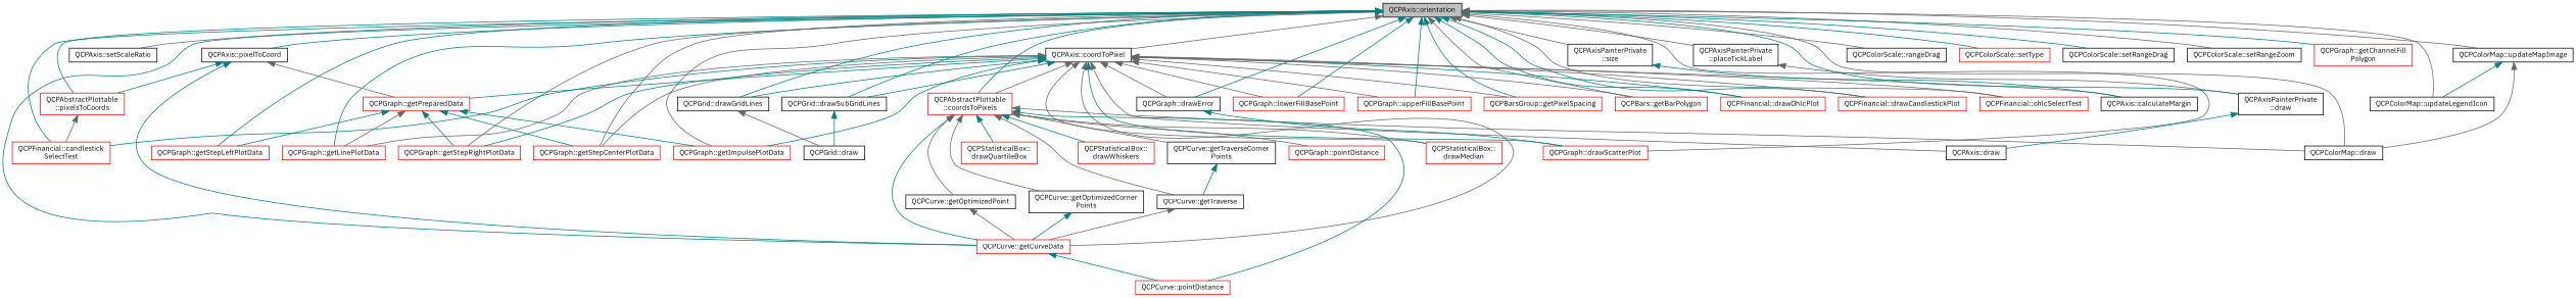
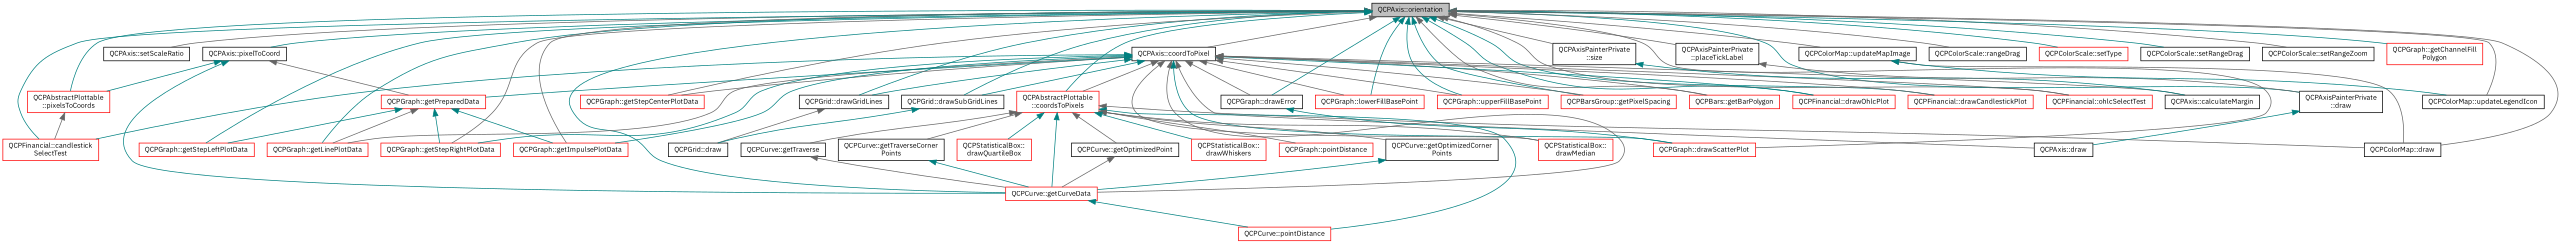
  digraph {
    fontname="IBM Plex Sans"
    rankdir=TB
    node [color=red fillcolor=white fontname="IBM Plex Sans" fontsize=10 shape=record style=filled]
    edge [color=teal dir=back fontname="IBM Plex Sans" fontsize=10 labelfontname=Helvetica labelfontsize=10 style=solid]
    n1 [color=black fillcolor=grey75 fontcolor=black height=0.2 label="QCPAxis::orientation" width=0.4]
    n2 [color=black height=0.2 label="QCPGrid::drawGridLines" width=0.4]
    n3 [color=black height=0.2 label="QCPGrid::drawSubGridLines" width=0.4]
    n4 [color=black height=0.2 label="QCPAxis::setScaleRatio" width=0.4]
    n5 [color=black height=0.2 label="QCPAxis::pixelToCoord" width=0.4]
    n6 [height=0.2 label="QCPAbstractPlottable\l::pixelsToCoords" width=0.4]
    n7 [height=0.2 label="QCPFinancial::candlestick\lSelectTest" width=0.4]
    n8 [height=0.2 label="QCPGraph::getLinePlotData" width=0.4]
    n9 [height=0.2 label="QCPGraph::getStepLeftPlotData" width=0.4]
    n10 [height=0.2 label="QCPGraph::getStepRightPlotData" width=0.4]
    n11 [height=0.2 label="QCPGraph::getStepCenterPlotData" width=0.4]
    n12 [height=0.2 label="QCPGraph::getImpulsePlotData" width=0.4]
    n13 [height=0.2 label="QCPCurve::getCurveData" width=0.4]
    n14 [color=black height=0.2 label="QCPAxis::coordToPixel" width=0.4]
    n15 [height=0.2 label="QCPAbstractPlottable\l::coordsToPixels" width=0.4]
    n16 [color=black height=0.2 label="QCPColorMap::draw" width=0.4]
    n17 [height=0.2 label="QCPGraph::drawScatterPlot" width=0.4]
    n18 [color=black height=0.2 label="QCPGraph::drawError" width=0.4]
    n19 [height=0.2 label="QCPGraph::lowerFillBasePoint" width=0.4]
    n20 [height=0.2 label="QCPGraph::upperFillBasePoint" width=0.4]
    n21 [height=0.2 label="QCPBarsGroup::getPixelSpacing" width=0.4]
    n22 [height=0.2 label="QCPBars::getBarPolygon" width=0.4]
    n23 [height=0.2 label="QCPFinancial::drawOhlcPlot" width=0.4]
    n24 [height=0.2 label="QCPFinancial::drawCandlestickPlot" width=0.4]
    n25 [height=0.2 label="QCPFinancial::ohlcSelectTest" width=0.4]
    n26 [color=black height=0.2 label="QCPAxisPainterPrivate\l::draw" width=0.4]
    n27 [color=black height=0.2 label="QCPAxisPainterPrivate\l::size" width=0.4]
    n28 [color=black height=0.2 label="QCPAxisPainterPrivate\l::placeTickLabel" width=0.4]
    n29 [color=black height=0.2 label="QCPColorScale::rangeDrag" width=0.4]
    n30 [height=0.2 label="QCPColorScale::setType" width=0.4]
    n31 [color=black height=0.2 label="QCPColorScale::setRangeDrag" width=0.4]
    n32 [color=black height=0.2 label="QCPColorScale::setRangeZoom" width=0.4]
    n33 [height=0.2 label="QCPGraph::getChannelFill\lPolygon" width=0.4]
    n34 [color=black height=0.2 label="QCPColorMap::updateLegendIcon" width=0.4]
    n35 [color=black height=0.2 label="QCPColorMap::updateMapImage" width=0.4]
    n36 [color=black height=0.2 label="QCPGrid::draw" width=0.4]
    n37 [height=0.2 label="QCPGraph::getPreparedData" width=0.4]
    n38 [height=0.2 label="QCPCurve::pointDistance" width=0.4]
    n39 [color=black height=0.2 label="QCPAxis::draw" width=0.4]
    n40 [color=black height=0.2 label="QCPAxis::calculateMargin" width=0.4]
    n41 [height=0.2 label="QCPStatisticalBox::\ldrawMedian" width=0.4]
    n42 [height=0.2 label="QCPGraph::pointDistance" width=0.4]
    n43 [color=black height=0.2 label="QCPCurve::getOptimizedPoint" width=0.4]
    n44 [color=black height=0.2 label="QCPCurve::getOptimizedCorner\lPoints" width=0.4]
    n45 [color=black height=0.2 label="QCPCurve::getTraverse" width=0.4]
    n46 [color=black height=0.2 label="QCPCurve::getTraverseCorner\lPoints" width=0.4]
    n47 [height=0.2 label="QCPStatisticalBox::\ldrawQuartileBox" width=0.4]
    n48 [height=0.2 label="QCPStatisticalBox::\ldrawWhiskers" width=0.4]
    n1 -> n2
    n1 -> n3
    n1 -> n4 [color=gray40]
    n1 -> n5
    n1 -> n6
    n1 -> n7
    n1 -> n8
    n1 -> n9
    n1 -> n10 [color=gray40]
    n1 -> n11 [color=gray40]
    n1 -> n12 [color=gray40]
    n1 -> n13
    n1 -> n14 [color=gray40]
    n1 -> n15
    n1 -> n16 [color=gray40]
    n1 -> n17 [color=gray40]
    n1 -> n18
    n1 -> n19
    n1 -> n20
    n1 -> n21
    n1 -> n22 [color=gray40]
    n1 -> n23
    n1 -> n24
    n1 -> n25 [color=gray40]
    n1 -> n26
    n1 -> n27 [color=gray40]
    n1 -> n28 [color=gray40]
    n1 -> n29 [color=gray40]
    n1 -> n30
    n1 -> n31
    n1 -> n32 [color=gray40]
    n1 -> n33
    n1 -> n34 [color=gray40]
    n1 -> n35 [color=gray40]
    n2 -> n36 [color=gray40]
    n3 -> n36
    n5 -> n6
    n5 -> n13
    n5 -> n37 [color=gray40]
    n6 -> n7 [color=gray40]
    n13 -> n38
    n14 -> n2
    n14 -> n3
    n14 -> n7
    n14 -> n8 [color=gray40]
    n14 -> n10
    n14 -> n11 [color=gray40]
    n14 -> n12
    n14 -> n13 [color=gray40]
    n14 -> n15 [color=gray40]
    n14 -> n17
    n14 -> n18 [color=gray40]
    n14 -> n19 [color=gray40]
    n14 -> n20 [color=gray40]
    n14 -> n21 [color=gray40]
    n14 -> n22 [color=gray40]
    n14 -> n23
    n14 -> n24 [color=gray40]
    n14 -> n25 [color=gray40]
    n14 -> n37
    n14 -> n39 [color=gray40]
    n14 -> n40 [color=gray40]
    n14 -> n41 [color=gray40]
    n15 -> n13
    n15 -> n16 [color=gray40]
    n15 -> n38
    n15 -> n41 [color=gray40]
    n15 -> n42 [color=gray40]
    n15 -> n43 [color=gray40]
    n15 -> n44 [color=gray40]
    n15 -> n45 [color=gray40]
    n15 -> n46 [color=gray40]
    n15 -> n47
    n15 -> n48
    n18 -> n17
    n26 -> n39
    n27 -> n40
    n28 -> n26 [color=gray40]
    n35 -> n16 [color=gray40]
    n35 -> n34
    n37 -> n8 [color=gray40]
    n37 -> n9
    n37 -> n10
-   n37 -> n11
    n37 -> n12
    n43 -> n13 [color=gray40]
    n44 -> n13
    n45 -> n13 [color=gray40]
-   n46 -> n45
+   n46 -> n13
  }
